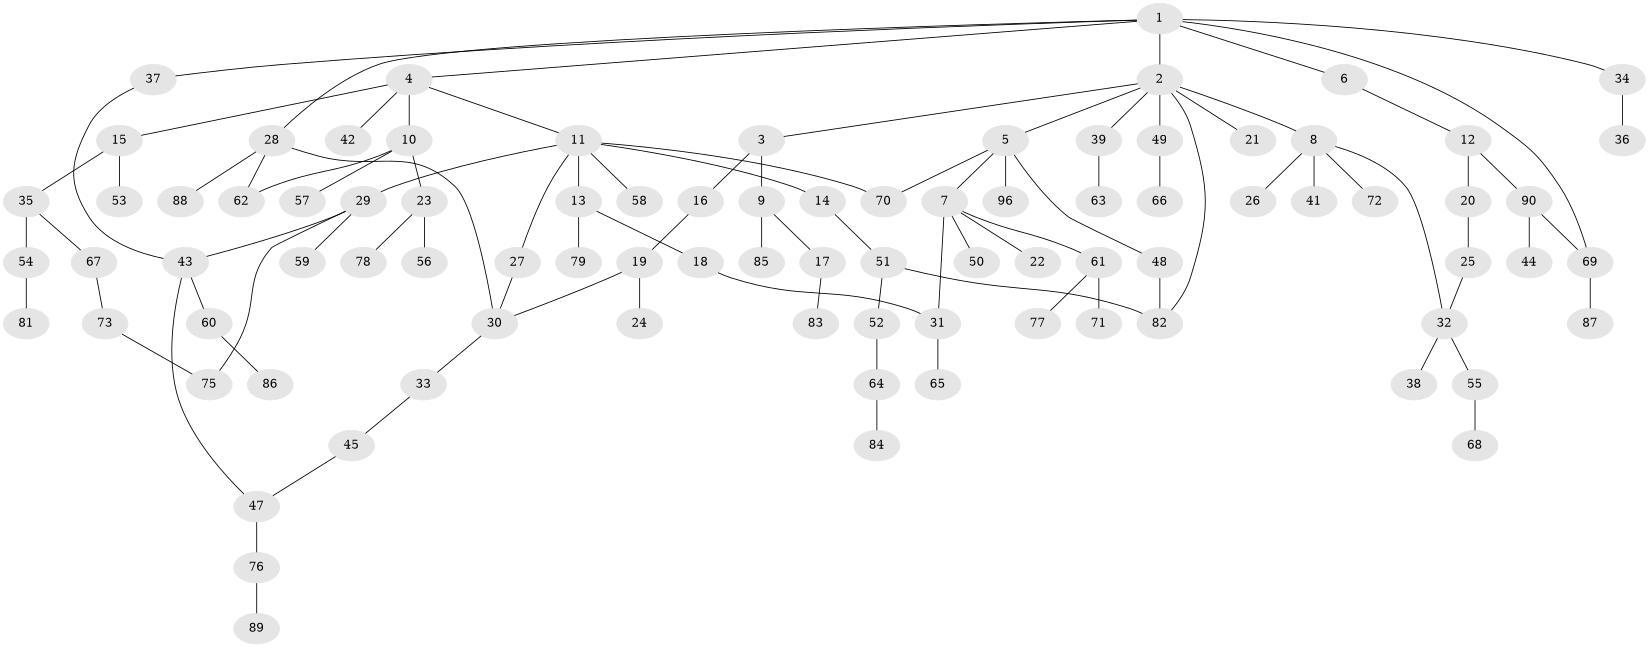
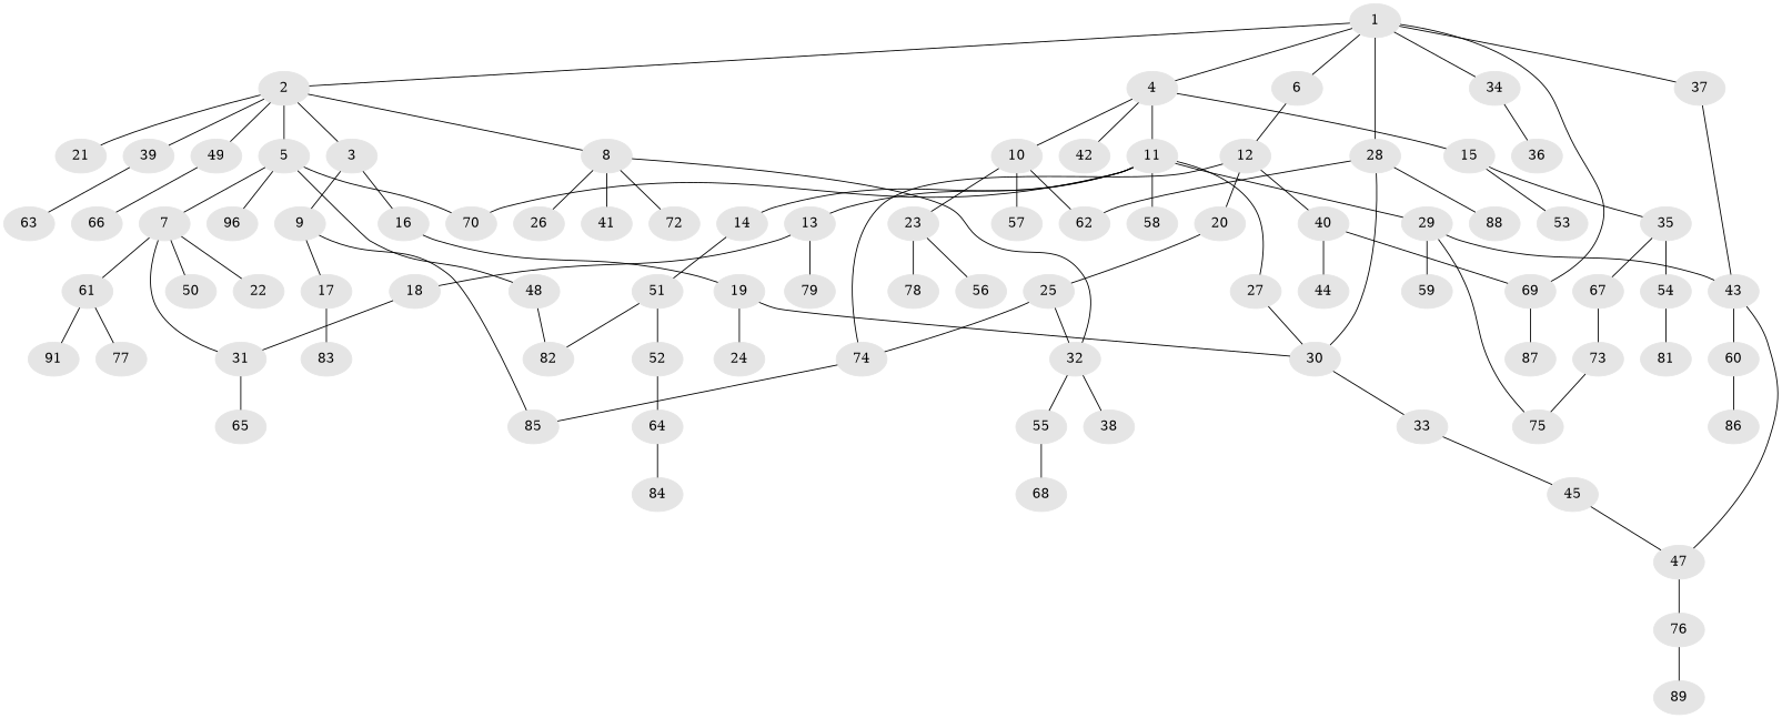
  graph {
    node [color=gray90 style=filled]
    1
    2
    4
    6
    28
    34
    37
    69
    3
    5
    8
    21
    39
    49
    82
    10
    11
    15
    42
    12
    62
    30
    88
    36
    43
    87
    9
    16
    7
    n30 [label=96]
    48
    70
    26
    32
    41
    72
    63
    66
    17
    85
    19
    23
    57
    13
    14
    27
    29
    58
    35
    53
    22
    31
    50
    61
    20
-   40 [label=90]
+   40
+   74
    65
-   71
+   71 [label=91]
    77
    38
    55
    83
    56
    78
    18
    79
    51
    59
    75
    25
    44
    52
    54
    67
    24
    33
    47
    60
    45
    68
    81
    73
    76
    86
    89
    64
    84
    1 -- 2
    1 -- 4
    1 -- 6
    1 -- 28
    1 -- 34
    1 -- 37
    1 -- 69
    2 -- 3
    2 -- 5
    2 -- 8
    2 -- 21
    2 -- 39
    2 -- 49
-   2 -- 82
    4 -- 10
    4 -- 11
    4 -- 15
    4 -- 42
    6 -- 12
    28 -- 62
    28 -- 30
    28 -- 88
    34 -- 36
    37 -- 43
    69 -- 87
    3 -- 9
    3 -- 16
    5 -- 7
    5 -- n30
    5 -- 48
    5 -- 70
    8 -- 26
    8 -- 32
    8 -- 41
    8 -- 72
    39 -- 63
    49 -- 66
    10 -- 62
    10 -- 23
    10 -- 57
    11 -- 70
    11 -- 13
    11 -- 14
    11 -- 27
    11 -- 29
    11 -- 58
    15 -- 35
    15 -- 53
    12 -- 20
    12 -- 40
+   12 -- 74
    30 -- 33
    43 -- 47
    43 -- 60
    9 -- 17
    9 -- 85
    16 -- 19
    7 -- 22
    7 -- 31
    7 -- 50
    7 -- 61
    48 -- 82
    32 -- 38
    32 -- 55
    17 -- 83
    19 -- 30
    19 -- 24
    23 -- 56
    23 -- 78
    13 -- 18
    13 -- 79
    14 -- 51
    27 -- 30
    29 -- 43
    29 -- 59
    29 -- 75
    35 -- 54
    35 -- 67
    31 -- 65
    61 -- 71
    61 -- 77
    20 -- 25
    40 -- 69
    40 -- 44
+   74 -- 85
    55 -- 68
    18 -- 31
    51 -- 82
    51 -- 52
    25 -- 32
+   25 -- 74
    52 -- 64
    54 -- 81
    67 -- 73
    33 -- 45
    47 -- 76
    60 -- 86
    45 -- 47
    73 -- 75
    76 -- 89
    64 -- 84
  }
